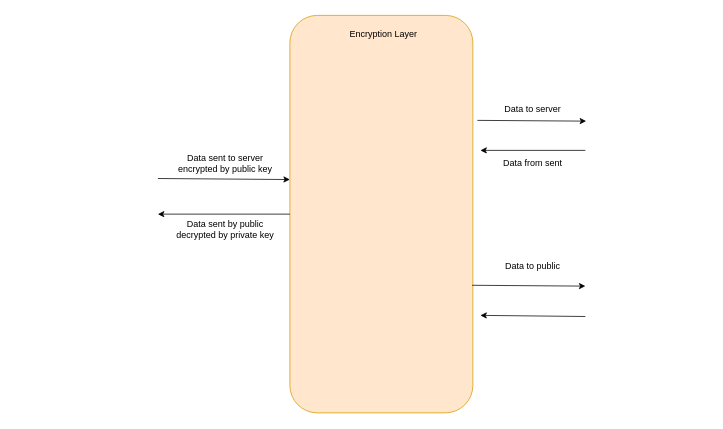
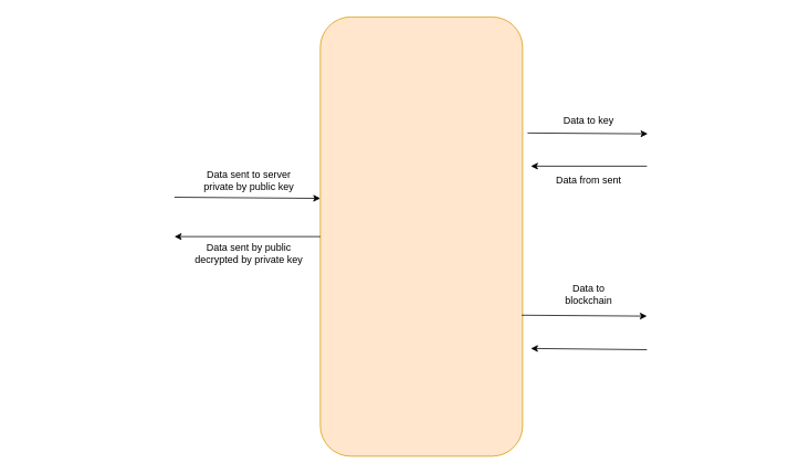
  <mxCell id="0" />
  <mxCell id="1" parent="0" />
  <mxCell id="2" value="" style="rounded=1;whiteSpace=wrap;html=1;fillColor=#ffe6cc;strokeColor=#d79b00;" vertex="1" parent="1"><mxGeometry x="386" y="20" width="244" height="530" as="geometry" /></mxCell>
  <mxCell id="3" value="" style="shape=image;verticalLabelPosition=bottom;labelBackgroundColor=default;verticalAlign=top;aspect=fixed;imageAspect=0;image=https://cdn-icons-png.flaticon.com/512/1792/1792205.png;" vertex="1" parent="1"><mxGeometry x="456" y="390" width="110" height="110" as="geometry" /></mxCell>
  <mxCell id="4" value="" style="shape=image;verticalLabelPosition=bottom;labelBackgroundColor=default;verticalAlign=top;aspect=fixed;imageAspect=0;image=https://cdn-icons-png.flaticon.com/512/4413/4413887.png;" vertex="1" parent="1"><mxGeometry x="445" y="230" width="132" height="132" as="geometry" /></mxCell>
  <mxCell id="5" value="" style="shape=image;verticalLabelPosition=bottom;labelBackgroundColor=default;verticalAlign=top;aspect=fixed;imageAspect=0;image=https://cdn-icons-png.flaticon.com/512/4413/4413877.png;" vertex="1" parent="1"><mxGeometry x="440" y="60" width="142" height="142" as="geometry" /></mxCell>
  <mxCell id="6" value="" style="shape=image;verticalLabelPosition=bottom;labelBackgroundColor=default;verticalAlign=top;aspect=fixed;imageAspect=0;image=https://cdn-icons-png.flaticon.com/512/6009/6009864.png;" vertex="1" parent="1"><mxGeometry x="20" y="190" width="190" height="190" as="geometry" /></mxCell>
  <mxCell id="7" value="" style="endArrow=classic;html=1;rounded=0;entryX=0;entryY=0.413;entryDx=0;entryDy=0;entryPerimeter=0;exitX=1;exitY=0.25;exitDx=0;exitDy=0;" edge="1" parent="1" source="6" target="2"><mxGeometry width="50" height="50" relative="1" as="geometry"><mxPoint x="190" y="240" as="sourcePoint" /><mxPoint x="240" y="190" as="targetPoint" /></mxGeometry></mxCell>
  <mxCell id="8" value="" style="endArrow=classic;html=1;rounded=0;exitX=0;exitY=0.5;exitDx=0;exitDy=0;" edge="1" parent="1" source="2"><mxGeometry width="50" height="50" relative="1" as="geometry"><mxPoint x="200" y="250" as="sourcePoint" /><mxPoint x="210" y="285" as="targetPoint" /></mxGeometry></mxCell>
  <mxCell id="9" value="" style="endArrow=classic;html=1;rounded=0;entryX=0;entryY=0.5;entryDx=0;entryDy=0;exitX=0.996;exitY=0.679;exitDx=0;exitDy=0;exitPerimeter=0;" edge="1" parent="1" source="2" target="10"><mxGeometry width="50" height="50" relative="1" as="geometry"><mxPoint x="646" y="150" as="sourcePoint" /><mxPoint x="780.5" y="380" as="targetPoint" /></mxGeometry></mxCell>
  <mxCell id="10" value="" style="shape=image;verticalLabelPosition=bottom;labelBackgroundColor=default;verticalAlign=top;aspect=fixed;imageAspect=0;image=https://cdn-icons-png.flaticon.com/512/2091/2091665.png;" vertex="1" parent="1"><mxGeometry x="780" y="300" width="162" height="162" as="geometry" /></mxCell>
  <mxCell id="11" value="" style="shape=image;verticalLabelPosition=bottom;labelBackgroundColor=default;verticalAlign=top;aspect=fixed;imageAspect=0;image=https://cdn.pixabay.com/photo/2013/07/13/10/17/computer-156948__340.png;" vertex="1" parent="1"><mxGeometry x="792" y="70" width="138" height="170" as="geometry" /></mxCell>
  <mxCell id="12" value="" style="endArrow=classic;html=1;rounded=0;entryX=0;entryY=0.5;entryDx=0;entryDy=0;exitX=0.996;exitY=0.679;exitDx=0;exitDy=0;exitPerimeter=0;" edge="1" parent="1"><mxGeometry width="50" height="50" relative="1" as="geometry"><mxPoint x="636" y="160" as="sourcePoint" /><mxPoint x="781" y="161" as="targetPoint" /></mxGeometry></mxCell>
  <mxCell id="13" value="" style="endArrow=classic;html=1;rounded=0;exitX=0;exitY=0.75;exitDx=0;exitDy=0;" edge="1" parent="1" source="10"><mxGeometry width="50" height="50" relative="1" as="geometry"><mxPoint x="646" y="170" as="sourcePoint" /><mxPoint x="640" y="420" as="targetPoint" /></mxGeometry></mxCell>
  <mxCell id="14" value="" style="endArrow=classic;html=1;rounded=0;" edge="1" parent="1"><mxGeometry width="50" height="50" relative="1" as="geometry"><mxPoint x="780" y="200" as="sourcePoint" /><mxPoint x="640" y="200" as="targetPoint" /></mxGeometry></mxCell>
  <mxCell id="15" value="Data sent by public decrypted by private key" style="text;html=1;strokeColor=none;fillColor=none;align=center;verticalAlign=middle;whiteSpace=wrap;rounded=0;" vertex="1" parent="1"><mxGeometry x="220" y="290" width="160" height="30" as="geometry" /></mxCell>
- <mxCell id="16" value="Data sent to server encrypted by public&amp;nbsp;key" style="text;html=1;strokeColor=none;fillColor=none;align=center;verticalAlign=middle;whiteSpace=wrap;rounded=0;" vertex="1" parent="1"><mxGeometry x="230" y="202" width="140" height="30" as="geometry" /></mxCell>
- <mxCell id="17" value="Data to server" style="text;html=1;strokeColor=none;fillColor=none;align=center;verticalAlign=middle;whiteSpace=wrap;rounded=0;" vertex="1" parent="1"><mxGeometry x="670" y="130" width="80" height="30" as="geometry" /></mxCell>
- <mxCell id="18" value="Encryption Layer" style="text;html=1;strokeColor=none;fillColor=none;align=center;verticalAlign=middle;whiteSpace=wrap;rounded=0;" vertex="1" parent="1"><mxGeometry x="436" y="30" width="150" height="30" as="geometry" /></mxCell>
+ <mxCell id="16" value="Data sent to server private by public&amp;nbsp;key" style="text;html=1;strokeColor=none;fillColor=none;align=center;verticalAlign=middle;whiteSpace=wrap;rounded=0;" vertex="1" parent="1"><mxGeometry x="230" y="202" width="140" height="30" as="geometry" /></mxCell>
+ <mxCell id="17" value="Data to key" style="text;html=1;strokeColor=none;fillColor=none;align=center;verticalAlign=middle;whiteSpace=wrap;rounded=0;" vertex="1" parent="1"><mxGeometry x="670" y="130" width="80" height="30" as="geometry" /></mxCell>
  <mxCell id="19" value="Data from sent" style="text;html=1;strokeColor=none;fillColor=none;align=center;verticalAlign=middle;whiteSpace=wrap;rounded=0;" vertex="1" parent="1"><mxGeometry x="660" y="202" width="100" height="30" as="geometry" /></mxCell>
- <mxCell id="20" value="Data to public" style="text;html=1;strokeColor=none;fillColor=none;align=center;verticalAlign=middle;whiteSpace=wrap;rounded=0;" vertex="1" parent="1"><mxGeometry x="670" y="340" width="80" height="30" as="geometry" /></mxCell>
+ <mxCell id="20" value="Data to blockchain" style="text;html=1;strokeColor=none;fillColor=none;align=center;verticalAlign=middle;whiteSpace=wrap;rounded=0;" vertex="1" parent="1"><mxGeometry x="670" y="340" width="80" height="30" as="geometry" /></mxCell>
